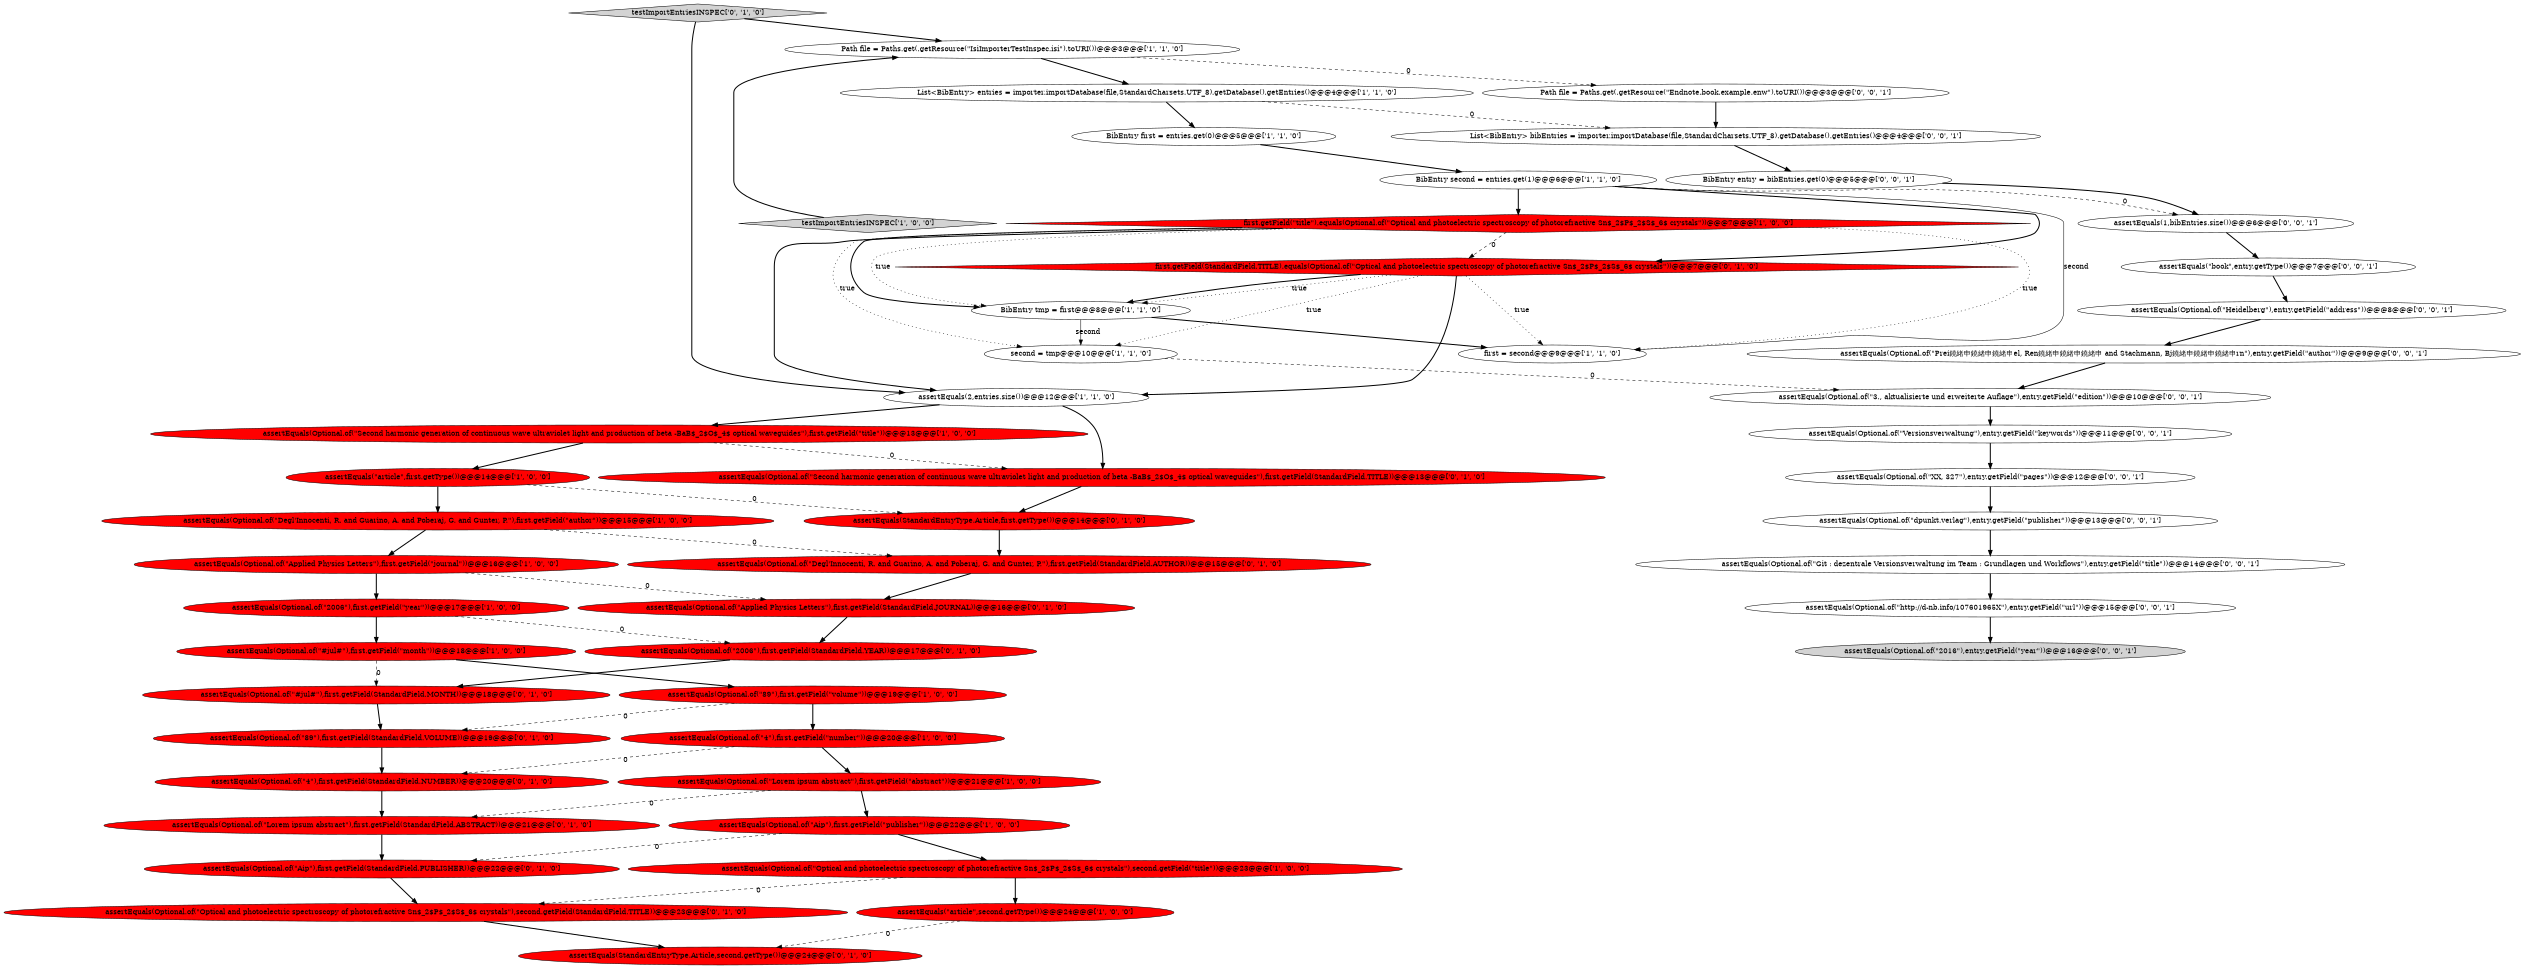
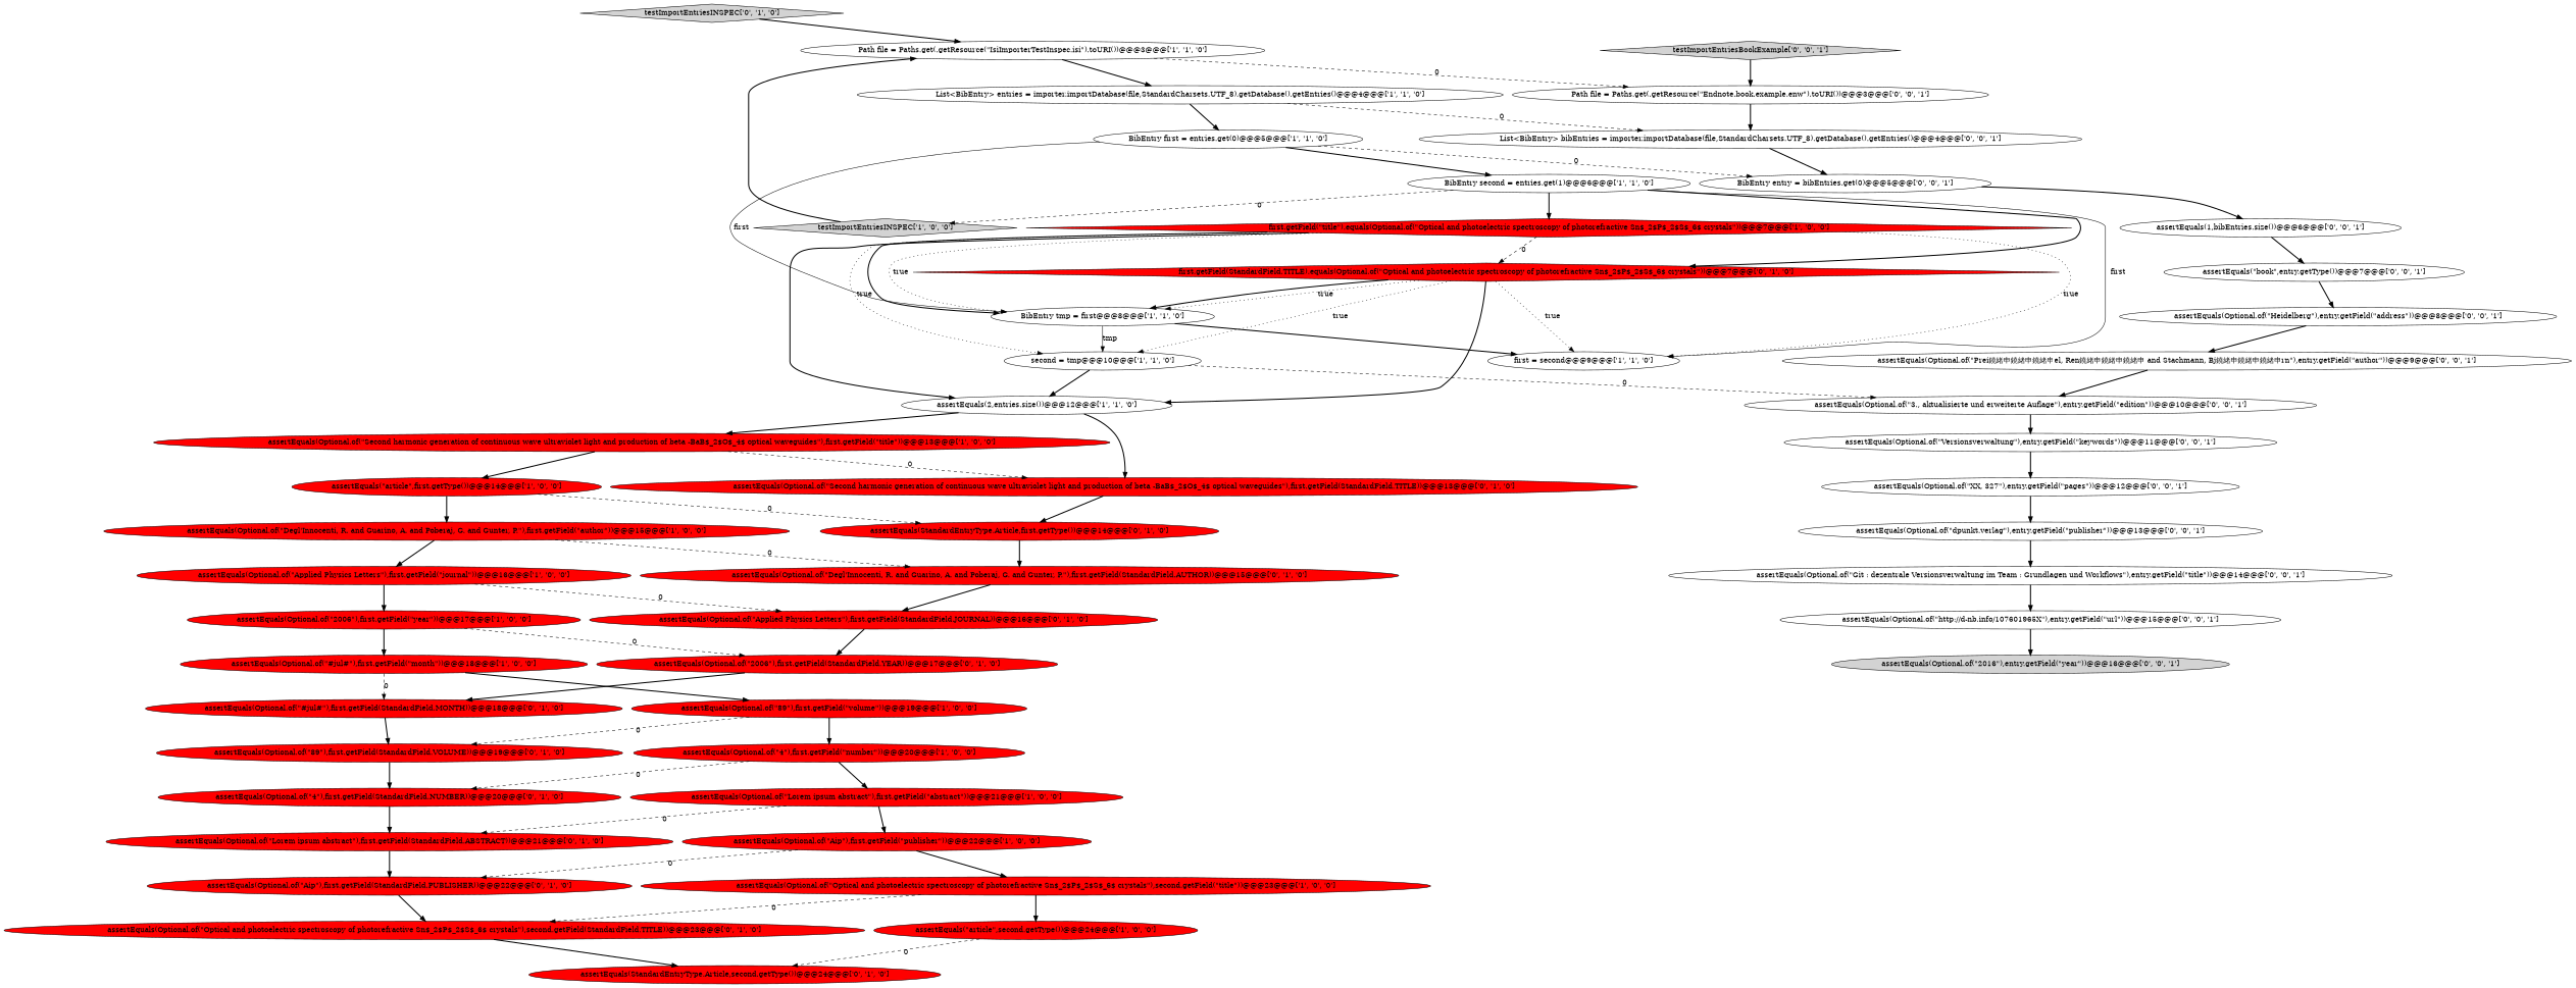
  digraph {
    node [fillcolor=red shape=ellipse style=filled]
    edge [style=bold]
    n1 [label="assertEquals(Optional.of(\"Aip\"),first.getField(\"publisher\"))@@@22@@@['1', '0', '0']"]
    n2 [label="assertEquals(Optional.of(\"Optical and photoelectric spectroscopy of photorefractive Sn$_2$P$_2$S$_6$ crystals\"),second.getField(\"title\"))@@@23@@@['1', '0', '0']"]
    n3 [label="assertEquals(Optional.of(\"Aip\"),first.getField(StandardField.PUBLISHER))@@@22@@@['0', '1', '0']"]
    n4 [label="assertEquals(\"article\",second.getType())@@@24@@@['1', '0', '0']"]
    n5 [label="assertEquals(Optional.of(\"Optical and photoelectric spectroscopy of photorefractive Sn$_2$P$_2$S$_6$ crystals\"),second.getField(StandardField.TITLE))@@@23@@@['0', '1', '0']"]
    n6 [label="assertEquals(Optional.of(\"2006\"),first.getField(\"year\"))@@@17@@@['1', '0', '0']"]
    n7 [label="assertEquals(Optional.of(\"2006\"),first.getField(StandardField.YEAR))@@@17@@@['0', '1', '0']"]
    n8 [label="assertEquals(Optional.of(\"#jul#\"),first.getField(\"month\"))@@@18@@@['1', '0', '0']"]
    n9 [label="assertEquals(Optional.of(\"#jul#\"),first.getField(StandardField.MONTH))@@@18@@@['0', '1', '0']"]
    n10 [label="assertEquals(Optional.of(\"89\"),first.getField(\"volume\"))@@@19@@@['1', '0', '0']"]
    n11 [label="assertEquals(Optional.of(\"Second harmonic generation of continuous wave ultraviolet light and production of beta -BaB$_2$O$_4$ optical waveguides\"),first.getField(StandardField.TITLE))@@@13@@@['0', '1', '0']"]
    n12 [label="assertEquals(StandardEntryType.Article,first.getType())@@@14@@@['0', '1', '0']"]
    n13 [label="assertEquals(Optional.of(\"Degl'Innocenti, R. and Guarino, A. and Poberaj, G. and Gunter, P.\"),first.getField(StandardField.AUTHOR))@@@15@@@['0', '1', '0']"]
    n14 [label="assertEquals(Optional.of(\"89\"),first.getField(StandardField.VOLUME))@@@19@@@['0', '1', '0']"]
    n15 [fillcolor=lightgray label="testImportEntriesINSPEC['0', '1', '0']" shape=diamond]
    n16 [fillcolor=white label="Path file = Paths.get(.getResource(\"IsiImporterTestInspec.isi\").toURI())@@@3@@@['1', '1', '0']"]
    n17 [fillcolor=white label="Path file = Paths.get(.getResource(\"Endnote.book.example.enw\").toURI())@@@3@@@['0', '0', '1']"]
    n18 [fillcolor=white label="List<BibEntry> entries = importer.importDatabase(file,StandardCharsets.UTF_8).getDatabase().getEntries()@@@4@@@['1', '1', '0']"]
    n19 [label="assertEquals(StandardEntryType.Article,second.getType())@@@24@@@['0', '1', '0']"]
    n20 [fillcolor=white label="BibEntry entry = bibEntries.get(0)@@@5@@@['0', '0', '1']"]
    n21 [fillcolor=white label="assertEquals(1,bibEntries.size())@@@6@@@['0', '0', '1']"]
    n22 [fillcolor=white label="assertEquals(\"book\",entry.getType())@@@7@@@['0', '0', '1']"]
    n23 [label="assertEquals(Optional.of(\"Applied Physics Letters\"),first.getField(StandardField.JOURNAL))@@@16@@@['0', '1', '0']"]
    n24 [label="assertEquals(Optional.of(\"Lorem ipsum abstract\"),first.getField(\"abstract\"))@@@21@@@['1', '0', '0']"]
    n25 [label="assertEquals(Optional.of(\"Lorem ipsum abstract\"),first.getField(StandardField.ABSTRACT))@@@21@@@['0', '1', '0']"]
    n26 [fillcolor=white label="second = tmp@@@10@@@['1', '1', '0']"]
    n27 [fillcolor=white label="assertEquals(2,entries.size())@@@12@@@['1', '1', '0']"]
    n28 [fillcolor=white label="assertEquals(Optional.of(\"3., aktualisierte und erweiterte Auflage\"),entry.getField(\"edition\"))@@@10@@@['0', '0', '1']"]
    n29 [label="assertEquals(Optional.of(\"Second harmonic generation of continuous wave ultraviolet light and production of beta -BaB$_2$O$_4$ optical waveguides\"),first.getField(\"title\"))@@@13@@@['1', '0', '0']"]
    n30 [fillcolor=white label="assertEquals(Optional.of(\"Versionsverwaltung\"),entry.getField(\"keywords\"))@@@11@@@['0', '0', '1']"]
    n31 [label="assertEquals(\"article\",first.getType())@@@14@@@['1', '0', '0']"]
    n32 [label="assertEquals(Optional.of(\"Degl'Innocenti, R. and Guarino, A. and Poberaj, G. and Gunter, P.\"),first.getField(\"author\"))@@@15@@@['1', '0', '0']"]
    n33 [label="assertEquals(Optional.of(\"4\"),first.getField(StandardField.NUMBER))@@@20@@@['0', '1', '0']"]
    n34 [fillcolor=white label="List<BibEntry> bibEntries = importer.importDatabase(file,StandardCharsets.UTF_8).getDatabase().getEntries()@@@4@@@['0', '0', '1']"]
    n35 [fillcolor=white label="assertEquals(Optional.of(\"Heidelberg\"),entry.getField(\"address\"))@@@8@@@['0', '0', '1']"]
    n36 [fillcolor=white label="assertEquals(Optional.of(\"Prei鐃緒申鐃緒申鐃緒申el, Ren鐃緒申鐃緒申鐃緒申 and Stachmann, Bj鐃緒申鐃緒申鐃緒申rn\"),entry.getField(\"author\"))@@@9@@@['0', '0', '1']"]
    n37 [fillcolor=white label="assertEquals(Optional.of(\"XX, 327\"),entry.getField(\"pages\"))@@@12@@@['0', '0', '1']"]
    n38 [fillcolor=white label="assertEquals(Optional.of(\"dpunkt.verlag\"),entry.getField(\"publisher\"))@@@13@@@['0', '0', '1']"]
    n39 [label="assertEquals(Optional.of(\"Applied Physics Letters\"),first.getField(\"journal\"))@@@16@@@['1', '0', '0']"]
    n40 [label="first.getField(StandardField.TITLE).equals(Optional.of(\"Optical and photoelectric spectroscopy of photorefractive Sn$_2$P$_2$S$_6$ crystals\"))@@@7@@@['0', '1', '0']" shape=diamond]
    n41 [fillcolor=white label="first = second@@@9@@@['1', '1', '0']"]
    n42 [fillcolor=white label="BibEntry tmp = first@@@8@@@['1', '1', '0']"]
    n43 [fillcolor=white label="assertEquals(Optional.of(\"http://d-nb.info/107601965X\"),entry.getField(\"url\"))@@@15@@@['0', '0', '1']"]
    n44 [fillcolor=lightgray label="assertEquals(Optional.of(\"2016\"),entry.getField(\"year\"))@@@16@@@['0', '0', '1']"]
    n45 [fillcolor=lightgray label="testImportEntriesINSPEC['1', '0', '0']" shape=diamond]
    n46 [fillcolor=white label="BibEntry first = entries.get(0)@@@5@@@['1', '1', '0']"]
    n47 [fillcolor=white label="BibEntry second = entries.get(1)@@@6@@@['1', '1', '0']"]
    n48 [label="first.getField(\"title\").equals(Optional.of(\"Optical and photoelectric spectroscopy of photorefractive Sn$_2$P$_2$S$_6$ crystals\"))@@@7@@@['1', '0', '0']" shape=diamond]
    n49 [label="assertEquals(Optional.of(\"4\"),first.getField(\"number\"))@@@20@@@['1', '0', '0']"]
    n50 [fillcolor=white label="assertEquals(Optional.of(\"Git : dezentrale Versionsverwaltung im Team : Grundlagen und Workflows\"),entry.getField(\"title\"))@@@14@@@['0', '0', '1']"]
+   n51 [fillcolor=lightgray label="testImportEntriesBookExample['0', '0', '1']" shape=diamond]
    n1 -> n2
    n1 -> n3 [label=0 style=dashed]
    n2 -> n4
    n2 -> n5 [label=0 style=dashed]
    n3 -> n5
    n4 -> n19 [label=0 style=dashed]
    n5 -> n19
    n6 -> n7 [label=0 style=dashed]
    n6 -> n8
    n7 -> n9
    n8 -> n9 [label=0 style=dashed]
    n8 -> n10
    n9 -> n14
    n10 -> n14 [label=0 style=dashed]
    n10 -> n49
    n11 -> n12
    n12 -> n13
    n13 -> n23
    n14 -> n33
    n15 -> n16
    n16 -> n17 [label=0 style=dashed]
    n16 -> n18
    n17 -> n34
    n18 -> n34 [label=0 style=dashed]
    n18 -> n46
    n20 -> n21
    n21 -> n22
    n22 -> n35
    n23 -> n7
    n24 -> n1
    n24 -> n25 [label=0 style=dashed]
    n25 -> n3
-   n15 -> n27
+   n26 -> n27
    n26 -> n28 [label=0 style=dashed]
    n27 -> n11
    n27 -> n29
    n28 -> n30
    n29 -> n11 [label=0 style=dashed]
    n29 -> n31
    n30 -> n37
    n31 -> n12 [label=0 style=dashed]
    n31 -> n32
    n32 -> n13 [label=0 style=dashed]
    n32 -> n39
    n33 -> n25
    n34 -> n20
    n35 -> n36
    n36 -> n28
    n37 -> n38
    n38 -> n50
    n39 -> n6
    n39 -> n23 [label=0 style=dashed]
    n40 -> n26 [label=true style=dotted]
    n40 -> n27
    n40 -> n41 [label=true style=dotted]
    n40 -> n42
    n40 -> n42 [label=true style=dotted]
-   n42 -> n26 [label=second style=solid]
+   n42 -> n26 [label=tmp style=solid]
    n42 -> n41
    n43 -> n44
    n45 -> n16
+   n46 -> n20 [label=0 style=dashed]
+   n46 -> n42 [label=first style=solid]
    n46 -> n47
-   n47 -> n21 [label=0 style=dashed]
+   n47 -> n45 [label=0 style=dashed]
    n47 -> n40
-   n47 -> n41 [label=second style=solid]
+   n47 -> n41 [label=first style=solid]
    n47 -> n48
    n48 -> n26 [label=true style=dotted]
    n48 -> n27
    n48 -> n40 [label=0 style=dashed]
    n48 -> n41 [label=true style=dotted]
    n48 -> n42
    n48 -> n42 [label=true style=dotted]
    n49 -> n24
    n49 -> n33 [label=0 style=dashed]
    n50 -> n43
+   n51 -> n17
  }
